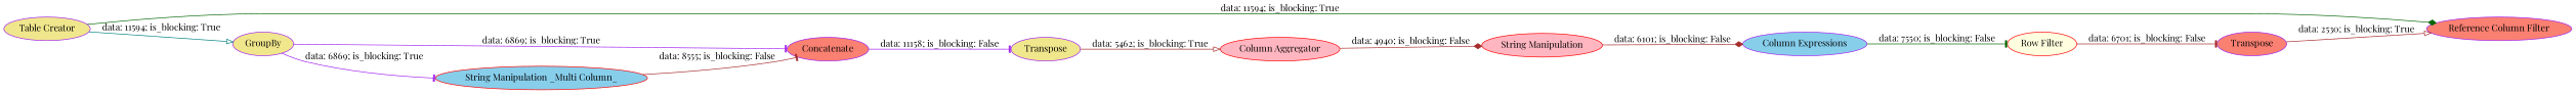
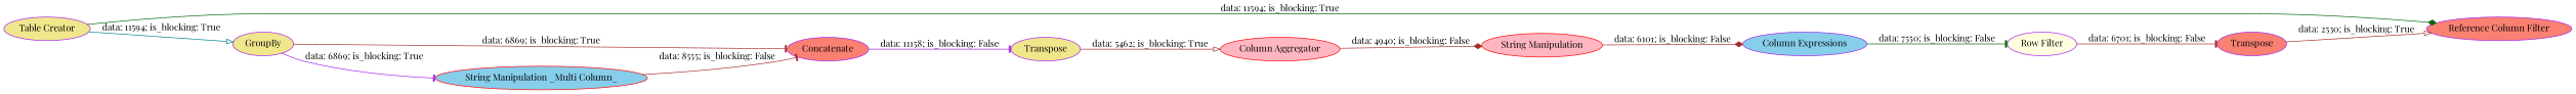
  digraph {
    fontname="Playfair Display"
    rankdir=LR
    node [color=purple fillcolor=salmon fontname="Playfair Display" style=filled]
    edge [arrowhead=tee color=brown fontname="Playfair Display"]
    n1 [fillcolor=skyblue label="Column Expressions"]
-   n2 [color=red fillcolor=lightyellow label="Row Filter"]
+   n2 [fillcolor=lightyellow label="Row Filter"]
    n3 [label=Transpose]
    n4 [label="Reference Column Filter"]
    n5 [color=red fillcolor=lightpink label="Column Aggregator"]
    n6 [color=red fillcolor=lightpink label="String Manipulation"]
    n7 [label=Concatenate]
    n8 [fillcolor=khaki label=Transpose]
    n9 [fillcolor=khaki label="Table Creator"]
    n10 [fillcolor=khaki label=GroupBy]
    n11 [color=red fillcolor=skyblue label="String Manipulation _Multi Column_"]
    n1 -> n2 [color=darkgreen label="data: 7550; is_blocking: False"]
    n2 -> n3 [label="data: 6701; is_blocking: False"]
    n3 -> n4 [arrowhead=onormal label="data: 2530; is_blocking: True"]
    n5 -> n6 [arrowhead=diamond label="data: 4940; is_blocking: False"]
    n6 -> n1 [arrowhead=diamond label="data: 6101; is_blocking: False"]
    n7 -> n8 [color=purple label="data: 11158; is_blocking: False"]
    n8 -> n5 [arrowhead=onormal label="data: 5462; is_blocking: True"]
    n9 -> n4 [arrowhead=diamond color=darkgreen label="data: 11594; is_blocking: True"]
    n9 -> n10 [arrowhead=onormal color=teal label="data: 11594; is_blocking: True"]
-   n10 -> n7 [color=purple label="data: 6869; is_blocking: True"]
+   n10 -> n7 [label="data: 6869; is_blocking: True"]
    n10 -> n11 [color=purple label="data: 6869; is_blocking: True"]
    n11 -> n7 [label="data: 8555; is_blocking: False"]
  }
